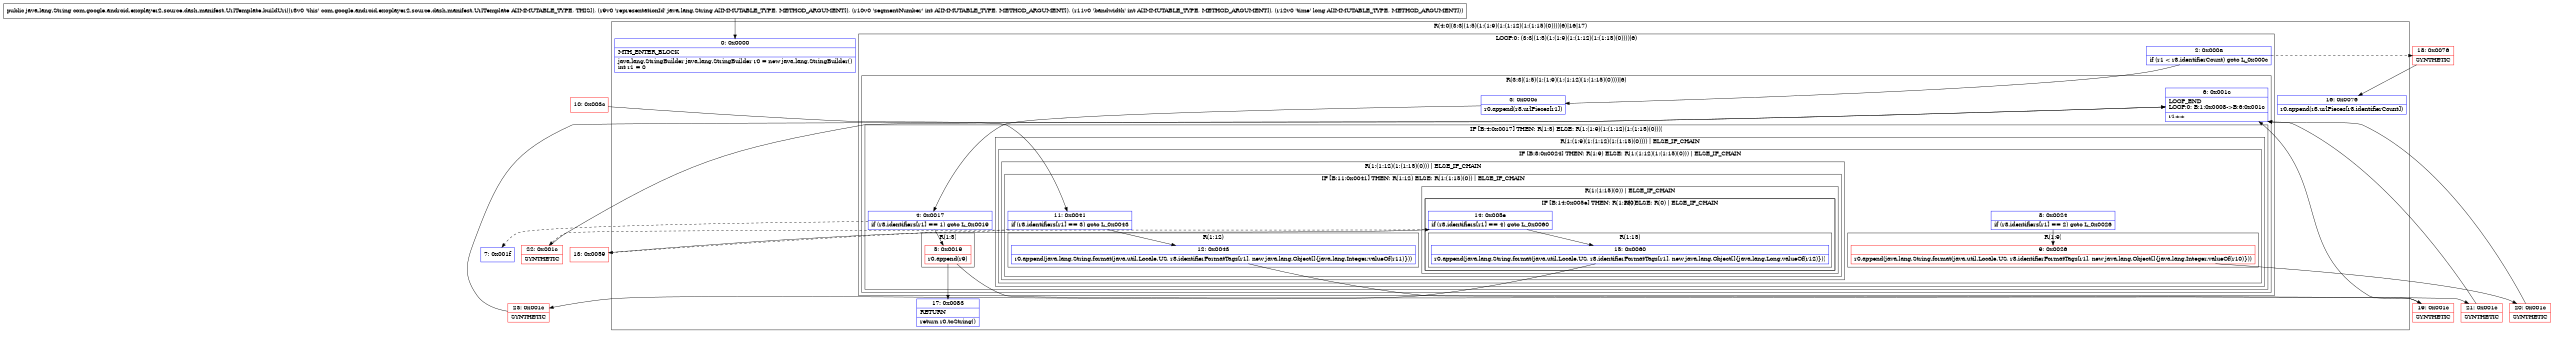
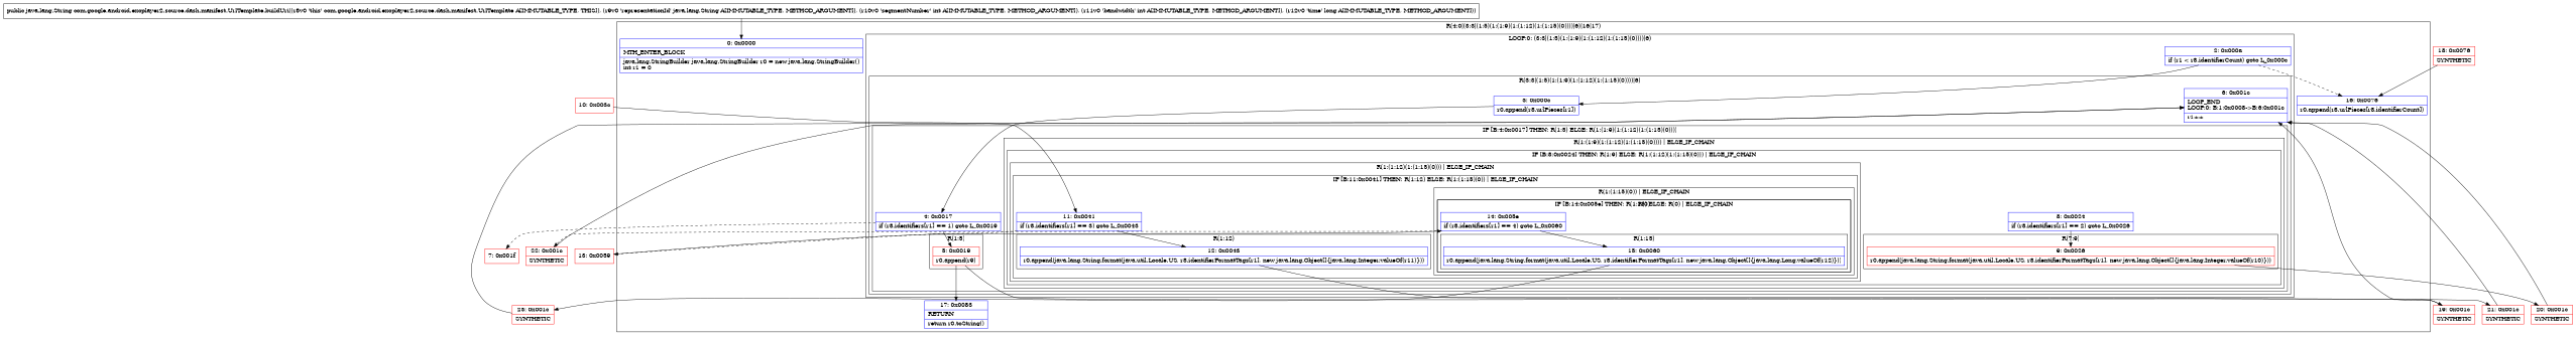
  digraph {
    node [color=blue shape=record]
    n1 [color=red label="{5\:\ 0x0019|r0.append(r9)\l}"]
    n2 [color=red label="{9\:\ 0x0026|r0.append(java.lang.String.format(java.util.Locale.US, r8.identifierFormatTags[r1], new java.lang.Object[]\{java.lang.Integer.valueOf(r10)\}))\l}"]
    n3 [label="{12\:\ 0x0043|r0.append(java.lang.String.format(java.util.Locale.US, r8.identifierFormatTags[r1], new java.lang.Object[]\{java.lang.Integer.valueOf(r11)\}))\l}"]
    n4 [label="{15\:\ 0x0060|r0.append(java.lang.String.format(java.util.Locale.US, r8.identifierFormatTags[r1], new java.lang.Object[]\{java.lang.Long.valueOf(r12)\}))\l}"]
    n5 [label="{14\:\ 0x005e|if (r8.identifiers[r1] == 4) goto L_0x0060\l}"]
    n6 [label="{11\:\ 0x0041|if (r8.identifiers[r1] == 3) goto L_0x0043\l}"]
    n7 [label="{8\:\ 0x0024|if (r8.identifiers[r1] == 2) goto L_0x0026\l}"]
    n8 [label="{4\:\ 0x0017|if (r8.identifiers[r1] == 1) goto L_0x0019\l}"]
    n9 [label="{3\:\ 0x000c|r0.append(r8.urlPieces[r1])\l}"]
    n10 [label="{6\:\ 0x001c|LOOP_END\lLOOP:0: B:1:0x0008\-\>B:6:0x001c\l|r1++\l}"]
    n11 [label="{2\:\ 0x000a|if (r1 \< r8.identifierCount) goto L_0x000c\l}"]
    n12 [label="{0\:\ 0x0000|MTH_ENTER_BLOCK\l|java.lang.StringBuilder java.lang.StringBuilder r0 = new java.lang.StringBuilder()\lint r1 = 0\l}"]
    n13 [label="{16\:\ 0x0076|r0.append(r8.urlPieces[r8.identifierCount])\l}"]
    n14 [label="{17\:\ 0x0083|RETURN\l|return r0.toString()\l}"]
    n15 [color=red label="{19\:\ 0x001c|SYNTHETIC\l}"]
    n16 [color=red label="{20\:\ 0x001c|SYNTHETIC\l}"]
    n17 [color=red label="{21\:\ 0x001c|SYNTHETIC\l}"]
    n18 [color=red label="{23\:\ 0x001c|SYNTHETIC\l}"]
    n19 [color=red label="{22\:\ 0x001c|SYNTHETIC\l}"]
    n20 [color=red label="{13\:\ 0x0059}"]
-   n21 [label="{7\:\ 0x001f}"]
+   n21 [color=red label="{7\:\ 0x001f}"]
    n22 [color=red label="{18\:\ 0x0076|SYNTHETIC\l}"]
    n23 [color=red label="{10\:\ 0x003c}"]
    n24 [label="{public java.lang.String com.google.android.exoplayer2.source.dash.manifest.UrlTemplate.buildUri((r8v0 'this' com.google.android.exoplayer2.source.dash.manifest.UrlTemplate A[IMMUTABLE_TYPE, THIS]), (r9v0 'representationId' java.lang.String A[IMMUTABLE_TYPE, METHOD_ARGUMENT]), (r10v0 'segmentNumber' int A[IMMUTABLE_TYPE, METHOD_ARGUMENT]), (r11v0 'bandwidth' int A[IMMUTABLE_TYPE, METHOD_ARGUMENT]), (r12v0 'time' long A[IMMUTABLE_TYPE, METHOD_ARGUMENT])) }" color=""]
    subgraph cluster_1 {
      label="R(4:0|(3:3|(1:5)(1:(1:9)(1:(1:12)(1:(1:15)(0))))|6)|16|17)"
      n12
      n13
      n14
      subgraph cluster_2 {
        label="LOOP:0: (3:3|(1:5)(1:(1:9)(1:(1:12)(1:(1:15)(0))))|6)"
        n11
        subgraph cluster_3 {
          label="R(3:3|(1:5)(1:(1:9)(1:(1:12)(1:(1:15)(0))))|6)"
          n9
          n10
          subgraph cluster_4 {
            label="IF [B:4:0x0017] THEN: R(1:5) ELSE: R(1:(1:9)(1:(1:12)(1:(1:15)(0))))"
            n8
            subgraph cluster_5 {
              label="R(1:5)"
              n1
            }
            subgraph cluster_6 {
              label="R(1:(1:9)(1:(1:12)(1:(1:15)(0)))) | ELSE_IF_CHAIN\l"
              subgraph cluster_7 {
                label="IF [B:8:0x0024] THEN: R(1:9) ELSE: R(1:(1:12)(1:(1:15)(0))) | ELSE_IF_CHAIN\l"
                n7
                subgraph cluster_8 {
-                 label="R(1:9)"
+                 label="R(7:9)"
                  n2
                }
                subgraph cluster_9 {
                  label="R(1:(1:12)(1:(1:15)(0))) | ELSE_IF_CHAIN\l"
                  subgraph cluster_10 {
                    label="IF [B:11:0x0041] THEN: R(1:12) ELSE: R(1:(1:15)(0)) | ELSE_IF_CHAIN\l"
                    n6
                    subgraph cluster_11 {
                      label="R(1:12)"
                      n3
                    }
                    subgraph cluster_12 {
                      label="R(1:(1:15)(0)) | ELSE_IF_CHAIN\l"
                      subgraph cluster_13 {
                        label="IF [B:14:0x005e] THEN: R(1:15) ELSE: R(0) | ELSE_IF_CHAIN\l"
                        n5
                        subgraph cluster_14 {
                          label="R(1:15)"
                          n4
                        }
                        subgraph cluster_15 {
                          label="R(0)"
                        }
                      }
                    }
                  }
                }
              }
            }
          }
        }
      }
    }
    n1 -> n14
    n1 -> n15
    n2 -> n16
    n3 -> n17
    n4 -> n18
    n5 -> n4
    n5 -> n19 [style=dashed]
    n6 -> n3
    n6 -> n20 [style=dashed]
    n7 -> n2
    n8 -> n1
    n8 -> n21 [style=dashed]
    n9 -> n8
    n11 -> n9
-   n11 -> n22 [style=dashed]
+   n11 -> n13 [style=dashed]
    n15 -> n10
    n16 -> n10
    n17 -> n10
    n18 -> n10
    n19 -> n10
    n20 -> n5
    n22 -> n13
    n23 -> n6
    n24 -> n12
  }
